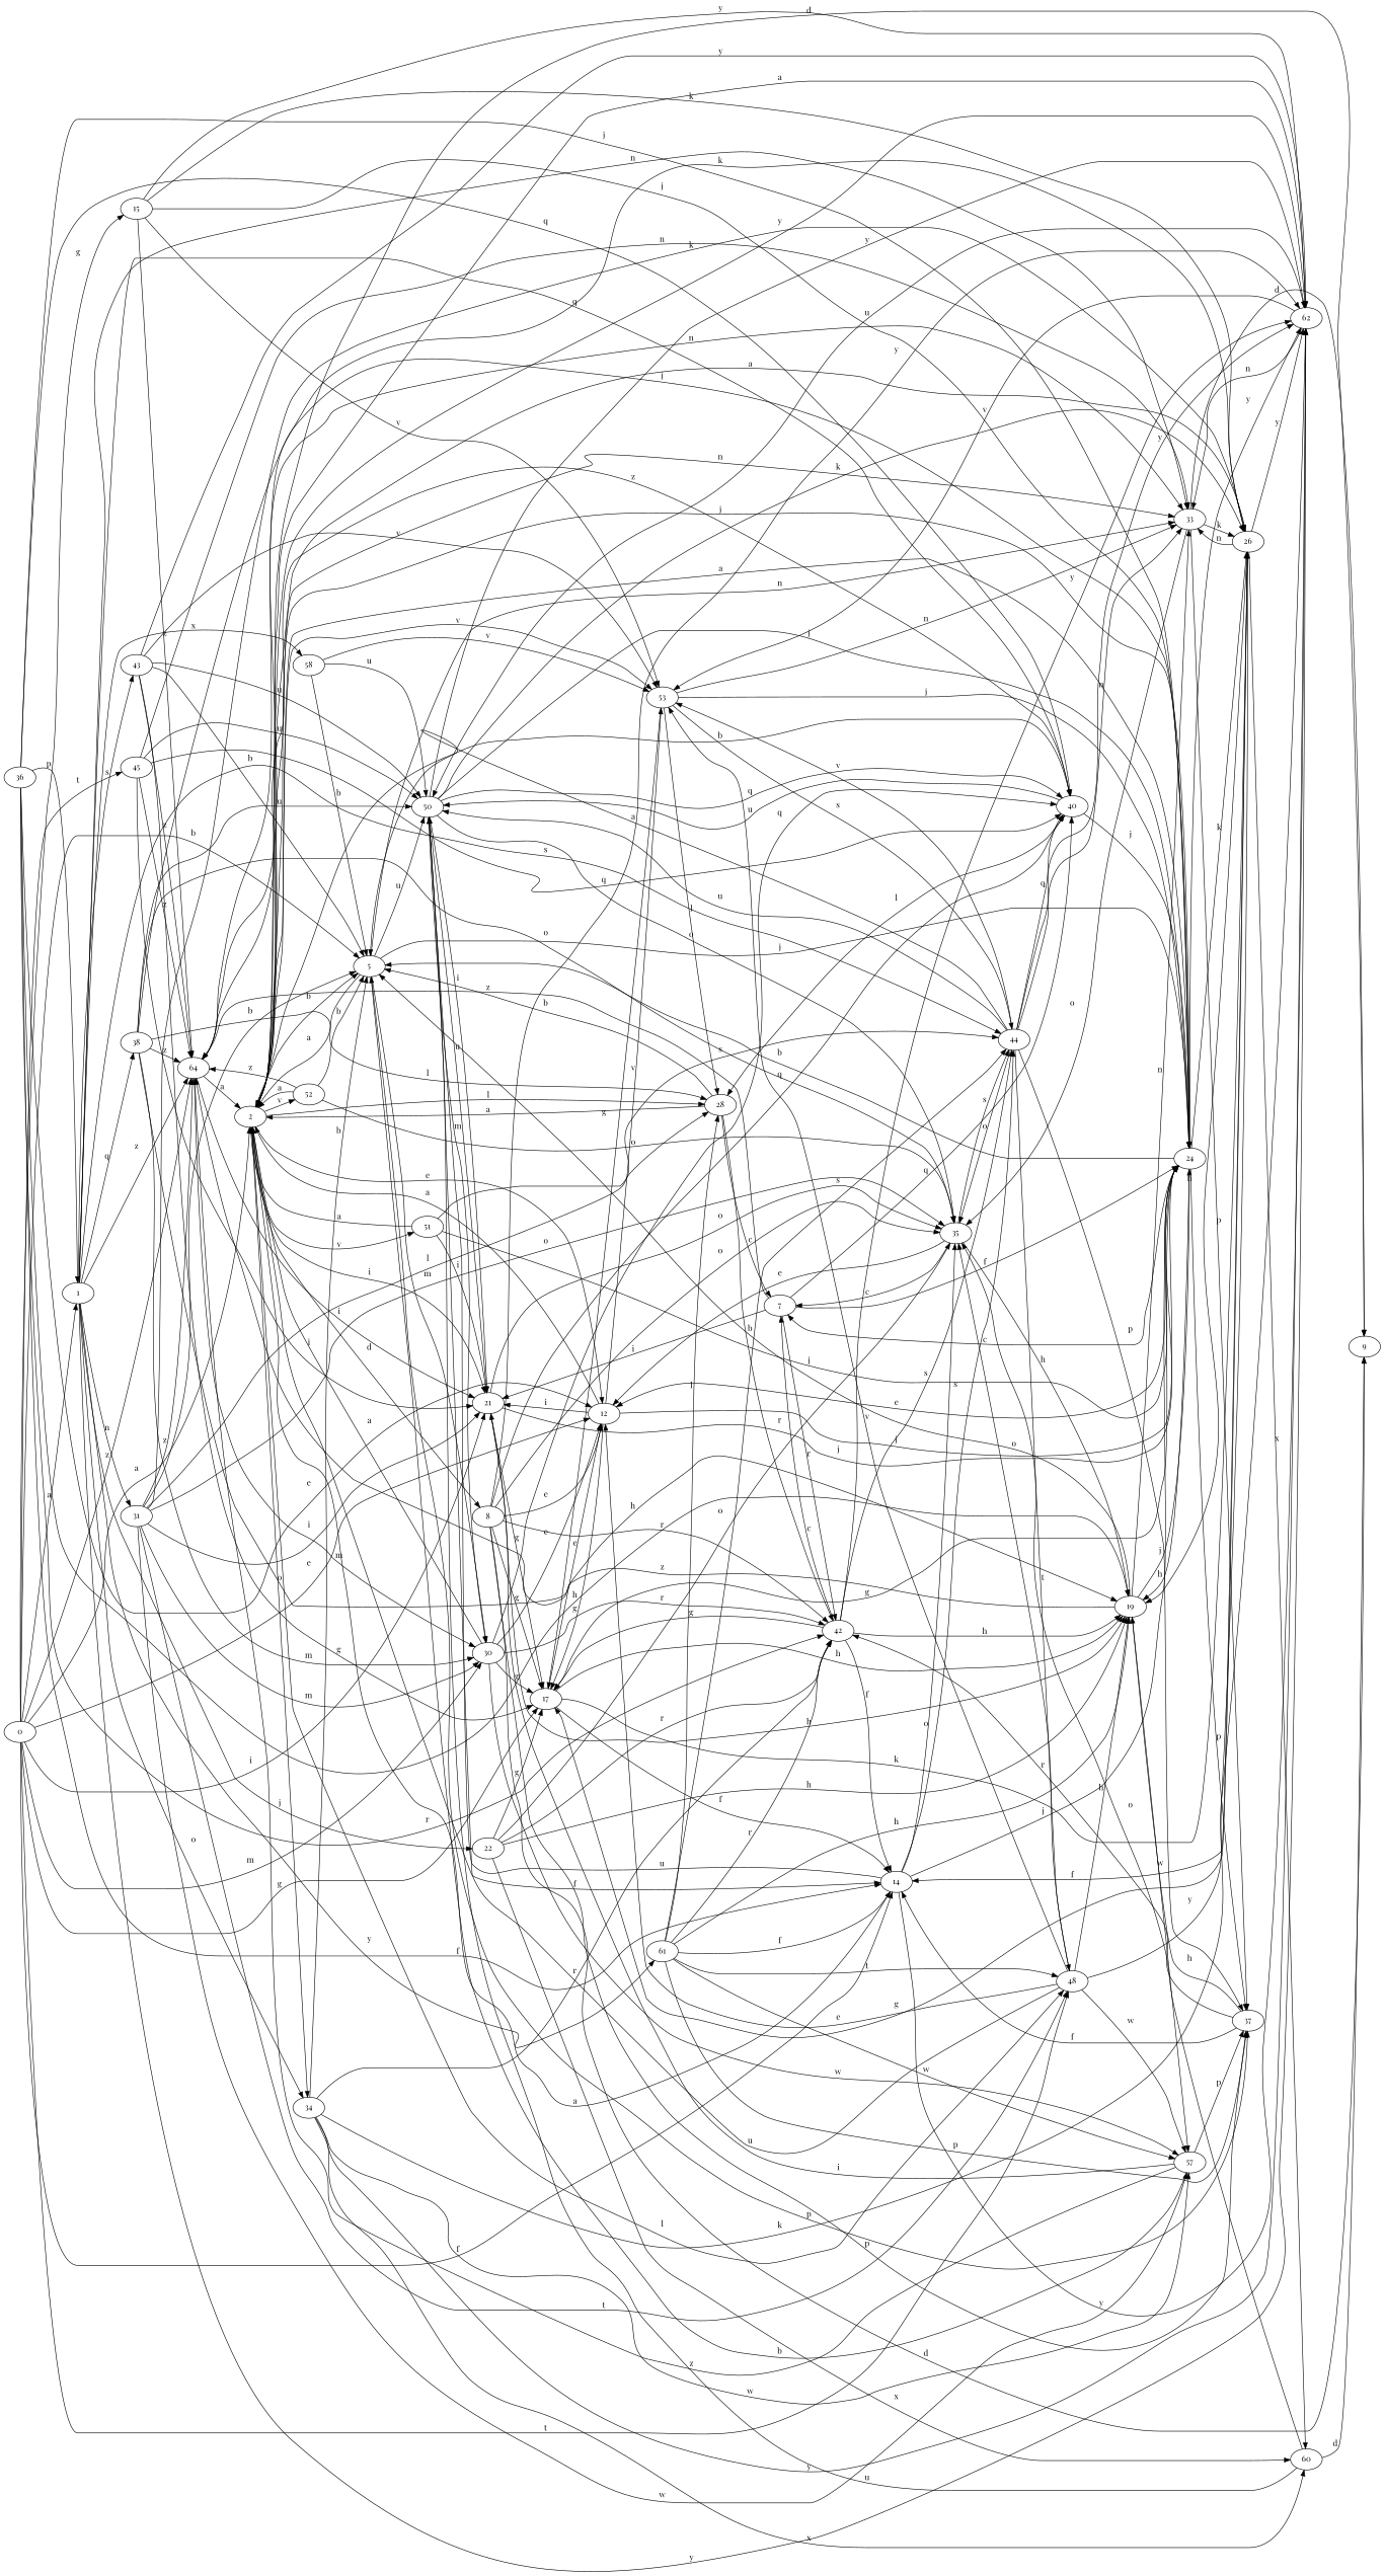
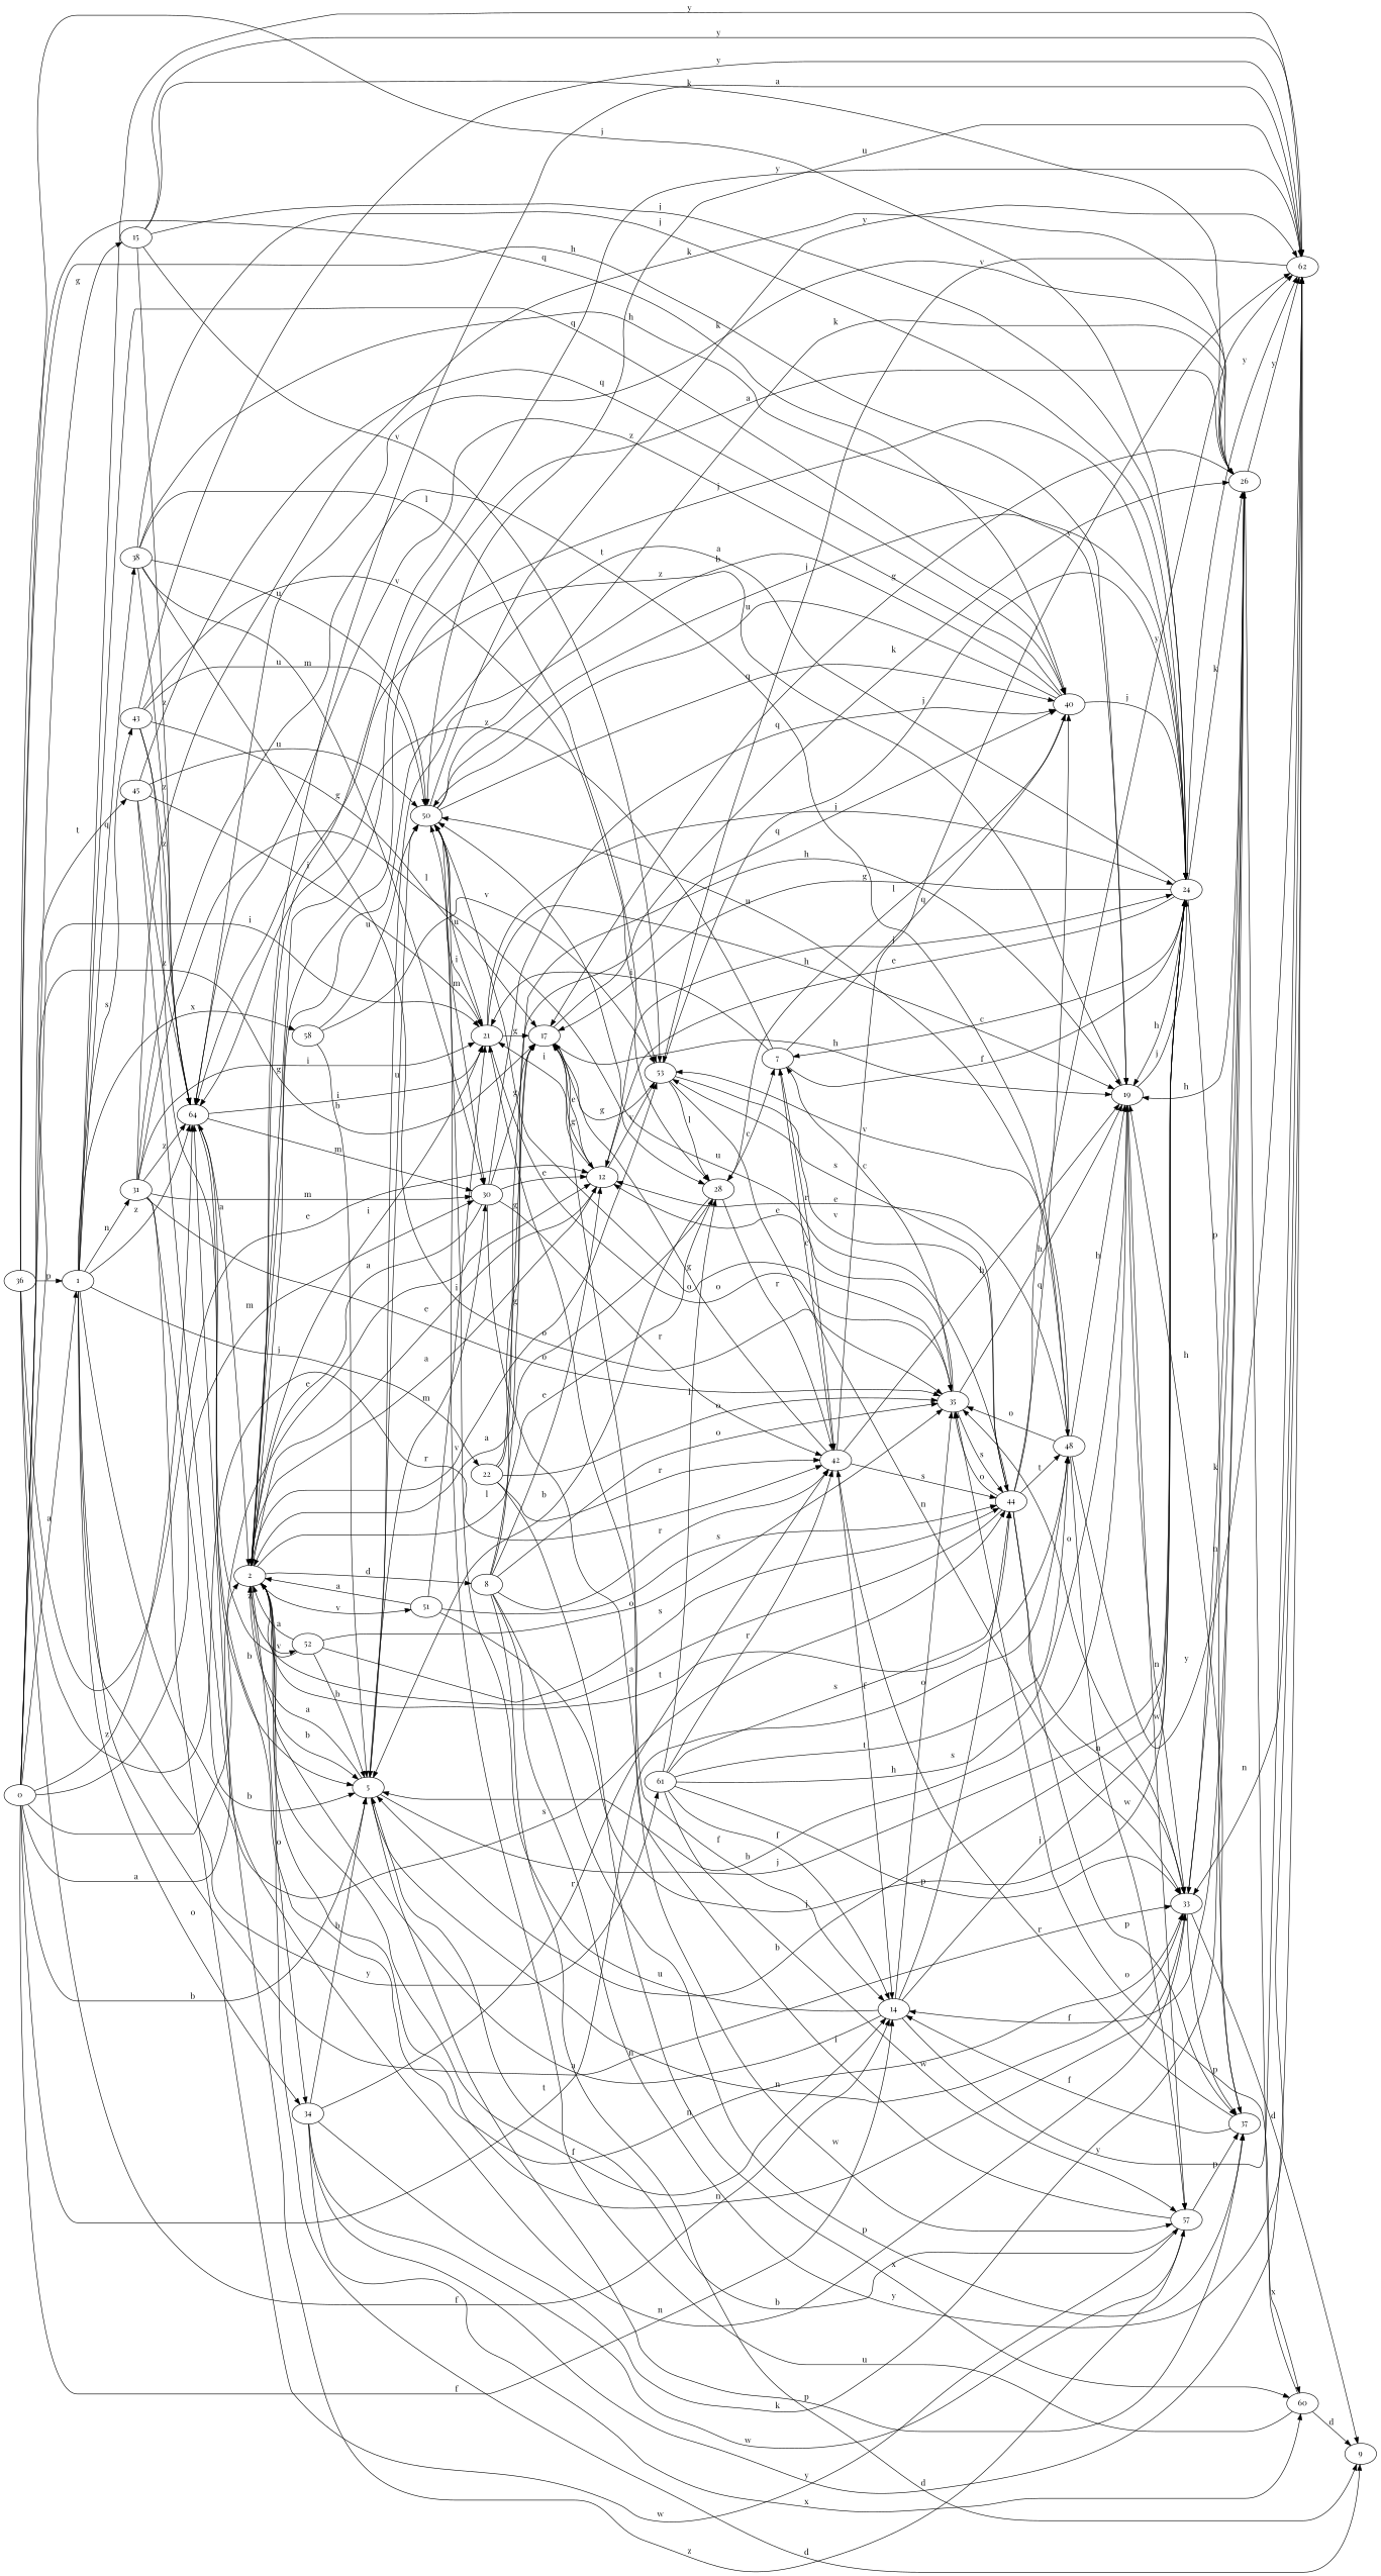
  strict digraph {
    fontname="Playfair Display"
    rankdir=LR
    node [fontname="Playfair Display"]
    edge [fontname="Playfair Display"]
    0
    1
    2
    5
    12
    14
    15
    17
    21
    30
    45
    48
    64
    22
    31
    33
    34
    38
    40
    43
    44
    58
    61
    62
    8
    9
    24
    28
    51
    52
    53
    37
    50
    35
    26
    19
    42
    57
    60
    36
    7
    0 -> 1 [label=a]
    0 -> 2 [label=a]
    0 -> 5 [label=b]
    0 -> 12 [label=e]
    0 -> 14 [label=f]
    0 -> 15 [label=g]
    0 -> 17 [label=g]
    0 -> 21 [label=i]
    0 -> 30 [label=m]
    0 -> 45 [label=t]
    0 -> 48 [label=t]
    0 -> 64 [label=z]
    1 -> 64 [label=z]
    1 -> 22 [label=j]
    1 -> 31 [label=n]
    1 -> 33 [label=n]
    1 -> 34 [label=o]
    1 -> 38 [label=q]
    1 -> 40 [label=q]
    1 -> 43 [label=s]
    1 -> 44 [label=s]
    1 -> 58 [label=x]
    1 -> 61 [label=y]
    1 -> 62 [label=y]
    2 -> 5 [label=b]
    2 -> 12 [label=e]
    2 -> 14 [label=f]
    2 -> 21 [label=i]
-   2 -> 48 [label=l]
+   2 -> 48 [label=t]
    2 -> 33 [label=n]
    2 -> 34 [label=o]
    2 -> 62 [label=y]
    2 -> 8 [label=d]
    2 -> 9 [label=d]
    2 -> 24 [label=j]
    2 -> 28 [label=l]
    2 -> 51 [label=v]
    2 -> 52 [label=v]
    2 -> 53 [label=v]
    5 -> 2 [label=a]
    5 -> 30 [label=m]
    5 -> 33 [label=n]
    5 -> 24 [label=j]
    5 -> 37 [label=p]
    5 -> 50 [label=u]
    12 -> 2 [label=a]
    12 -> 17 [label=g]
    12 -> 21 [label=i]
    12 -> 24 [label=j]
    12 -> 53 [label=v]
    14 -> 2 [label=a]
    14 -> 44 [label=s]
    14 -> 62 [label=y]
    14 -> 24 [label=j]
    14 -> 50 [label=u]
    14 -> 35 [label=o]
    15 -> 64 [label=z]
    15 -> 62 [label=y]
    15 -> 24 [label=j]
    15 -> 53 [label=v]
    15 -> 26 [label=k]
    17 -> 12 [label=e]
    17 -> 14 [label=f]
    17 -> 26 [label=k]
    17 -> 19 [label=h]
    21 -> 17 [label=g]
    21 -> 24 [label=j]
    21 -> 50 [label=u]
    21 -> 35 [label=o]
    21 -> 19 [label=h]
    30 -> 2 [label=a]
    30 -> 12 [label=e]
    30 -> 17 [label=g]
    30 -> 40 [label=q]
    30 -> 42 [label=r]
    30 -> 57 [label=w]
    45 -> 21 [label=i]
    45 -> 64 [label=z]
    45 -> 33 [label=n]
    45 -> 40 [label=q]
    45 -> 50 [label=u]
    48 -> 12 [label=e]
    48 -> 62 [label=y]
    48 -> 53 [label=v]
    48 -> 50 [label=u]
    48 -> 35 [label=o]
    48 -> 19 [label=h]
    48 -> 57 [label=w]
    64 -> 2 [label=a]
    64 -> 21 [label=i]
    64 -> 30 [label=m]
    64 -> 33 [label=n]
    64 -> 26 [label=k]
    22 -> 17 [label=g]
    22 -> 35 [label=o]
    22 -> 19 [label=h]
    22 -> 42 [label=r]
    22 -> 60 [label=x]
    31 -> 5 [label=b]
    31 -> 21 [label=i]
    31 -> 30 [label=m]
    31 -> 48 [label=t]
    31 -> 64 [label=z]
    31 -> 28 [label=l]
    31 -> 35 [label=o]
    31 -> 26 [label=k]
    31 -> 57 [label=w]
    33 -> 9 [label=d]
    33 -> 37 [label=p]
    33 -> 35 [label=o]
    33 -> 26 [label=k]
    34 -> 5 [label=b]
    34 -> 62 [label=y]
    34 -> 26 [label=k]
    34 -> 42 [label=r]
    34 -> 57 [label=w]
    34 -> 60 [label=x]
    38 -> 30 [label=m]
    38 -> 64 [label=z]
    38 -> 24 [label=j]
    38 -> 28 [label=l]
    38 -> 50 [label=u]
    38 -> 35 [label=o]
    38 -> 19 [label=h]
    40 -> 5 [label=b]
    40 -> 64 [label=z]
    40 -> 24 [label=j]
    40 -> 28 [label=l]
    40 -> 50 [label=u]
    43 -> 5 [label=b]
    43 -> 17 [label=g]
    43 -> 64 [label=z]
    43 -> 62 [label=y]
    43 -> 53 [label=v]
    43 -> 50 [label=u]
    44 -> 2 [label=a]
    44 -> 48 [label=t]
    44 -> 33 [label=n]
    44 -> 40 [label=q]
    44 -> 62 [label=y]
    44 -> 53 [label=v]
    44 -> 37 [label=p]
    44 -> 50 [label=u]
    44 -> 35 [label=o]
    58 -> 5 [label=b]
    58 -> 53 [label=v]
    58 -> 50 [label=u]
    61 -> 14 [label=f]
    61 -> 48 [label=t]
    61 -> 44 [label=s]
    61 -> 28 [label=l]
-   61 -> 37 [label=p]
+   61 -> 33 [label=p]
    61 -> 19 [label=h]
    61 -> 42 [label=r]
    61 -> 57 [label=w]
    62 -> 2 [label=a]
    62 -> 33 [label=n]
    62 -> 53 [label=v]
    62 -> 50 [label=u]
    8 -> 12 [label=e]
    8 -> 17 [label=g]
    8 -> 40 [label=q]
    8 -> 62 [label=y]
    8 -> 9 [label=d]
    8 -> 37 [label=p]
    8 -> 35 [label=o]
    8 -> 42 [label=r]
    24 -> 2 [label=a]
    24 -> 5 [label=b]
    24 -> 12 [label=e]
    24 -> 17 [label=g]
    24 -> 62 [label=y]
    24 -> 37 [label=p]
    24 -> 26 [label=k]
    24 -> 19 [label=h]
    24 -> 7 [label=c]
    28 -> 2 [label=a]
    28 -> 5 [label=b]
    28 -> 42 [label=r]
    28 -> 7 [label=c]
    51 -> 2 [label=a]
    51 -> 21 [label=i]
    51 -> 44 [label=s]
    51 -> 24 [label=j]
    52 -> 2 [label=a]
    52 -> 5 [label=b]
    52 -> 64 [label=z]
+   52 -> 44 [label=s]
    52 -> 35 [label=o]
    53 -> 17 [label=g]
    53 -> 33 [label=n]
    53 -> 44 [label=s]
    53 -> 24 [label=j]
    53 -> 28 [label=l]
    37 -> 14 [label=f]
    37 -> 19 [label=h]
    37 -> 42 [label=r]
    50 -> 21 [label=i]
    50 -> 30 [label=m]
    50 -> 40 [label=q]
    50 -> 62 [label=y]
    50 -> 24 [label=j]
    50 -> 35 [label=o]
    50 -> 26 [label=k]
    35 -> 12 [label=e]
    35 -> 44 [label=s]
    35 -> 19 [label=h]
    35 -> 7 [label=c]
    26 -> 2 [label=a]
    26 -> 14 [label=f]
    26 -> 17 [label=g]
    26 -> 33 [label=n]
    26 -> 62 [label=y]
    26 -> 19 [label=h]
    26 -> 60 [label=x]
    19 -> 5 [label=b]
    19 -> 64 [label=z]
    19 -> 33 [label=n]
    19 -> 24 [label=j]
    19 -> 57 [label=w]
    42 -> 14 [label=f]
    42 -> 17 [label=g]
    42 -> 44 [label=s]
    42 -> 62 [label=y]
    42 -> 19 [label=h]
    42 -> 7 [label=c]
    57 -> 5 [label=b]
    57 -> 21 [label=i]
    57 -> 64 [label=z]
    57 -> 37 [label=p]
    60 -> 9 [label=d]
    60 -> 50 [label=u]
    60 -> 35 [label=o]
    36 -> 1 [label=p]
    36 -> 12 [label=e]
    36 -> 14 [label=f]
    36 -> 40 [label=q]
    36 -> 24 [label=j]
    36 -> 19 [label=h]
    36 -> 42 [label=r]
    7 -> 21 [label=i]
    7 -> 64 [label=z]
    7 -> 40 [label=q]
    7 -> 24 [label=f]
    7 -> 42 [label=r]
  }
